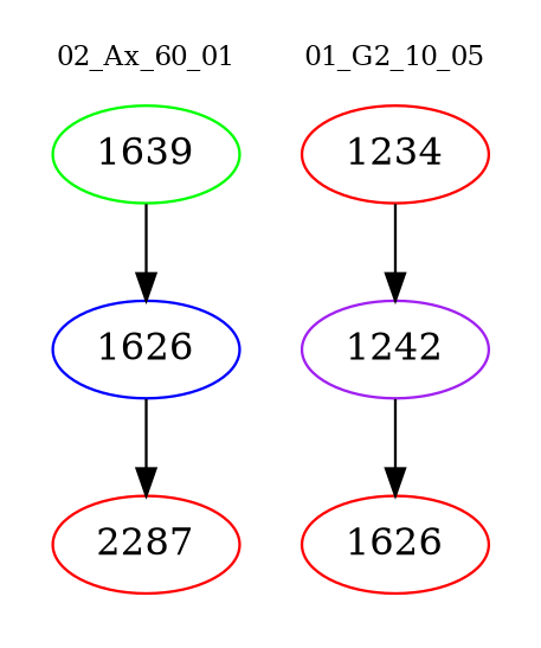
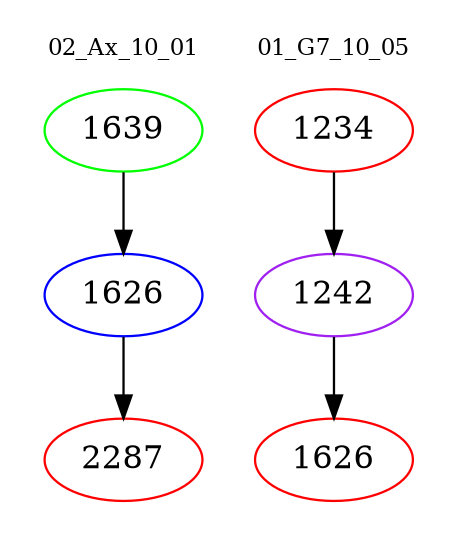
  digraph {
    node [color=red]
    edge [color=black]
    n1 [color=green label=1639]
    n2 [color=blue label=1626]
    n3 [label=2287]
    n4 [label=1234]
    n5 [color=purple label=1242]
    n6 [label=1626]
    subgraph cluster_1 {
      color=white
      fontsize=10
-     label="02_Ax_60_01"
+     label="02_Ax_10_01"
      n1
      n2
      n3
    }
    subgraph cluster_2 {
      color=white
      fontsize=10
-     label="01_G2_10_05"
+     label="01_G7_10_05"
      n4
      n5
      n6
    }
    n1 -> n2
    n2 -> n3
    n4 -> n5
    n5 -> n6
  }
